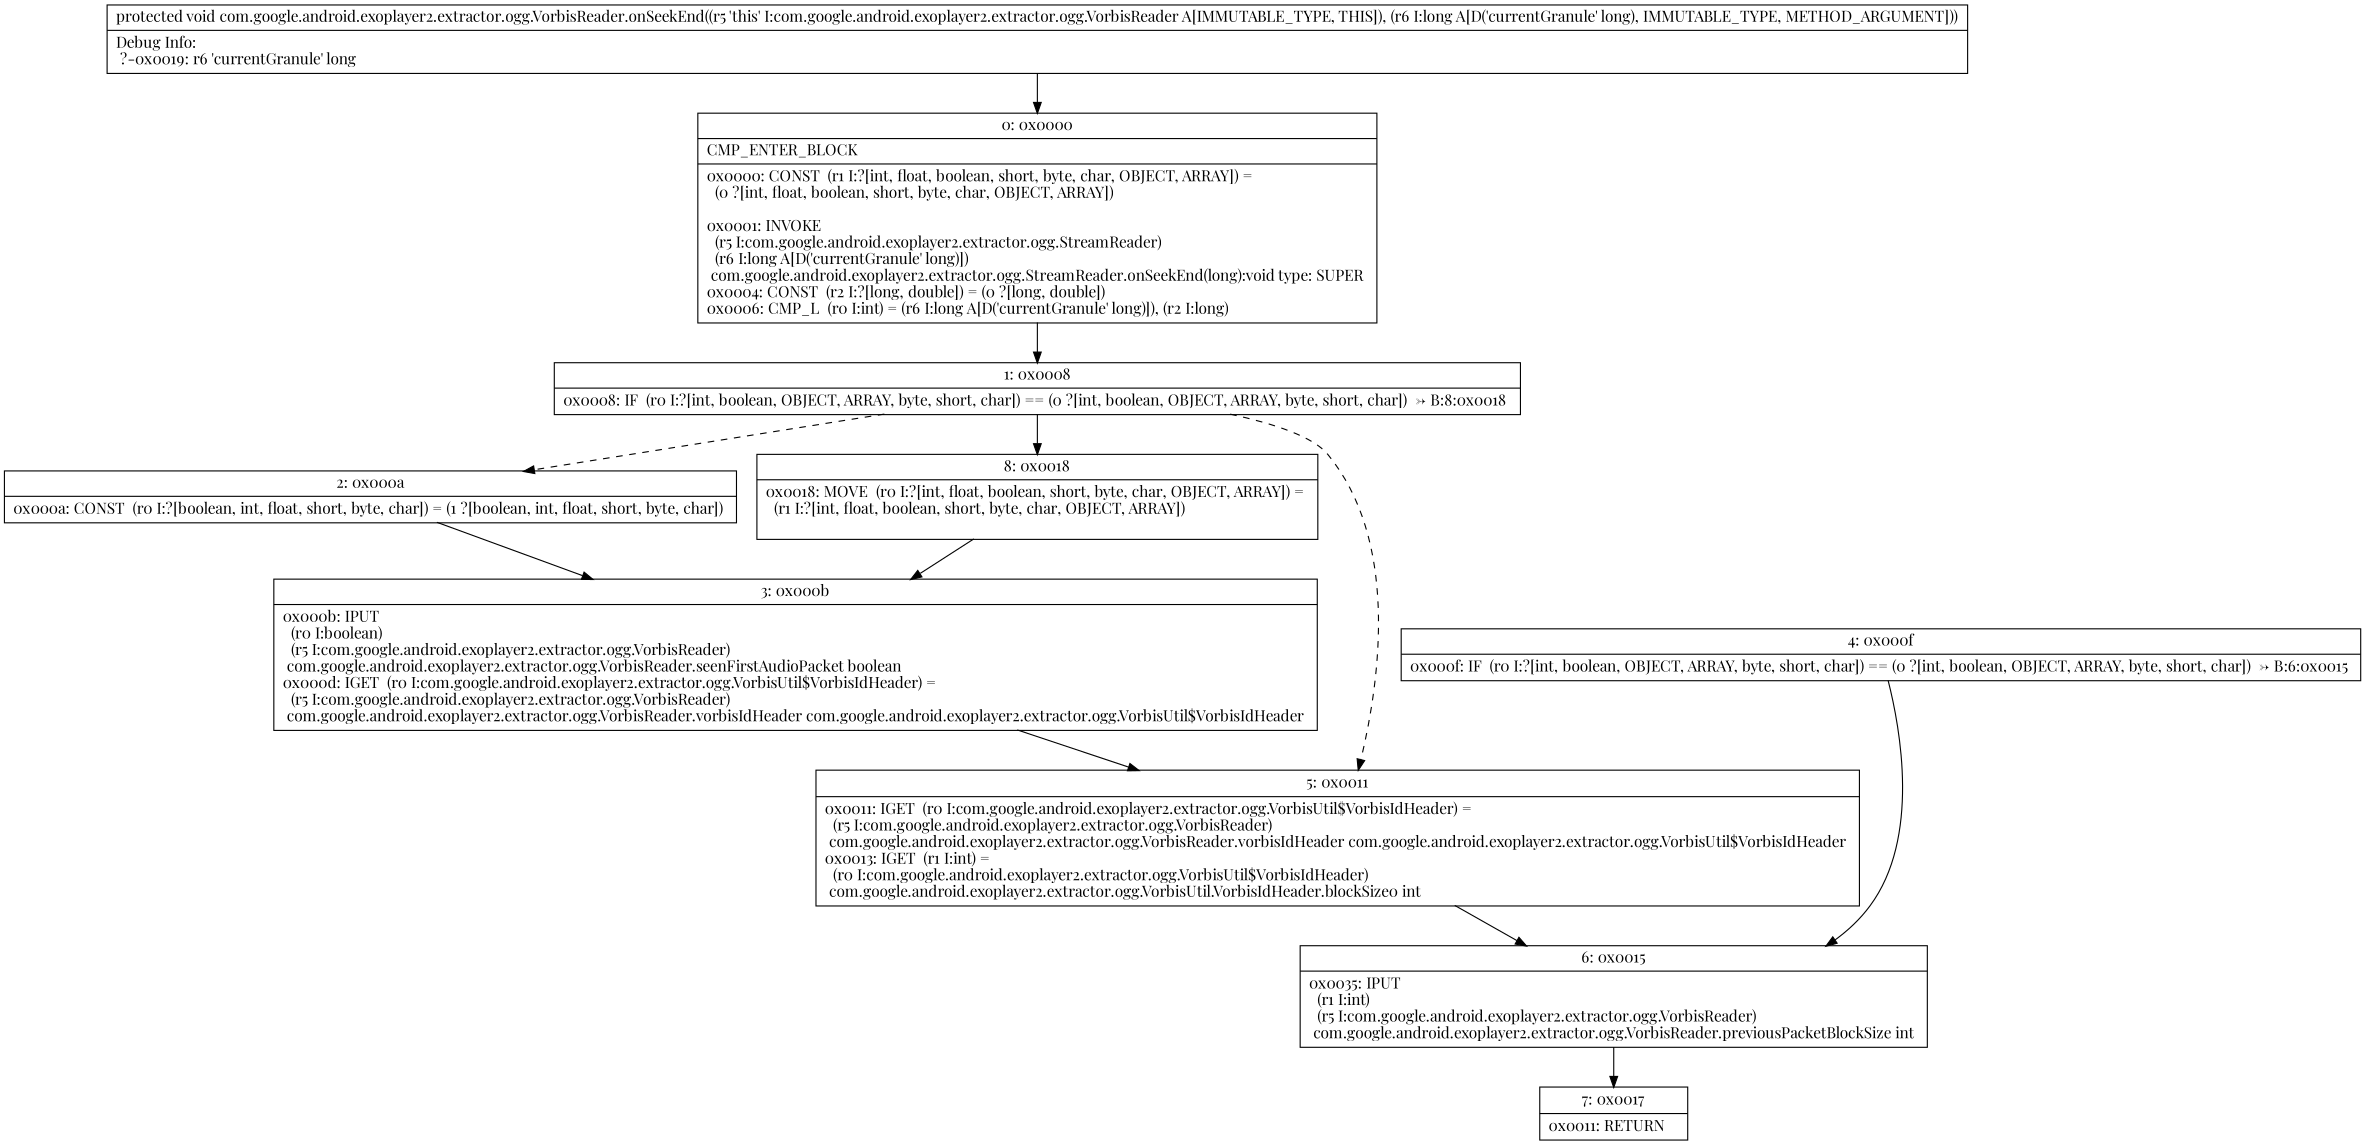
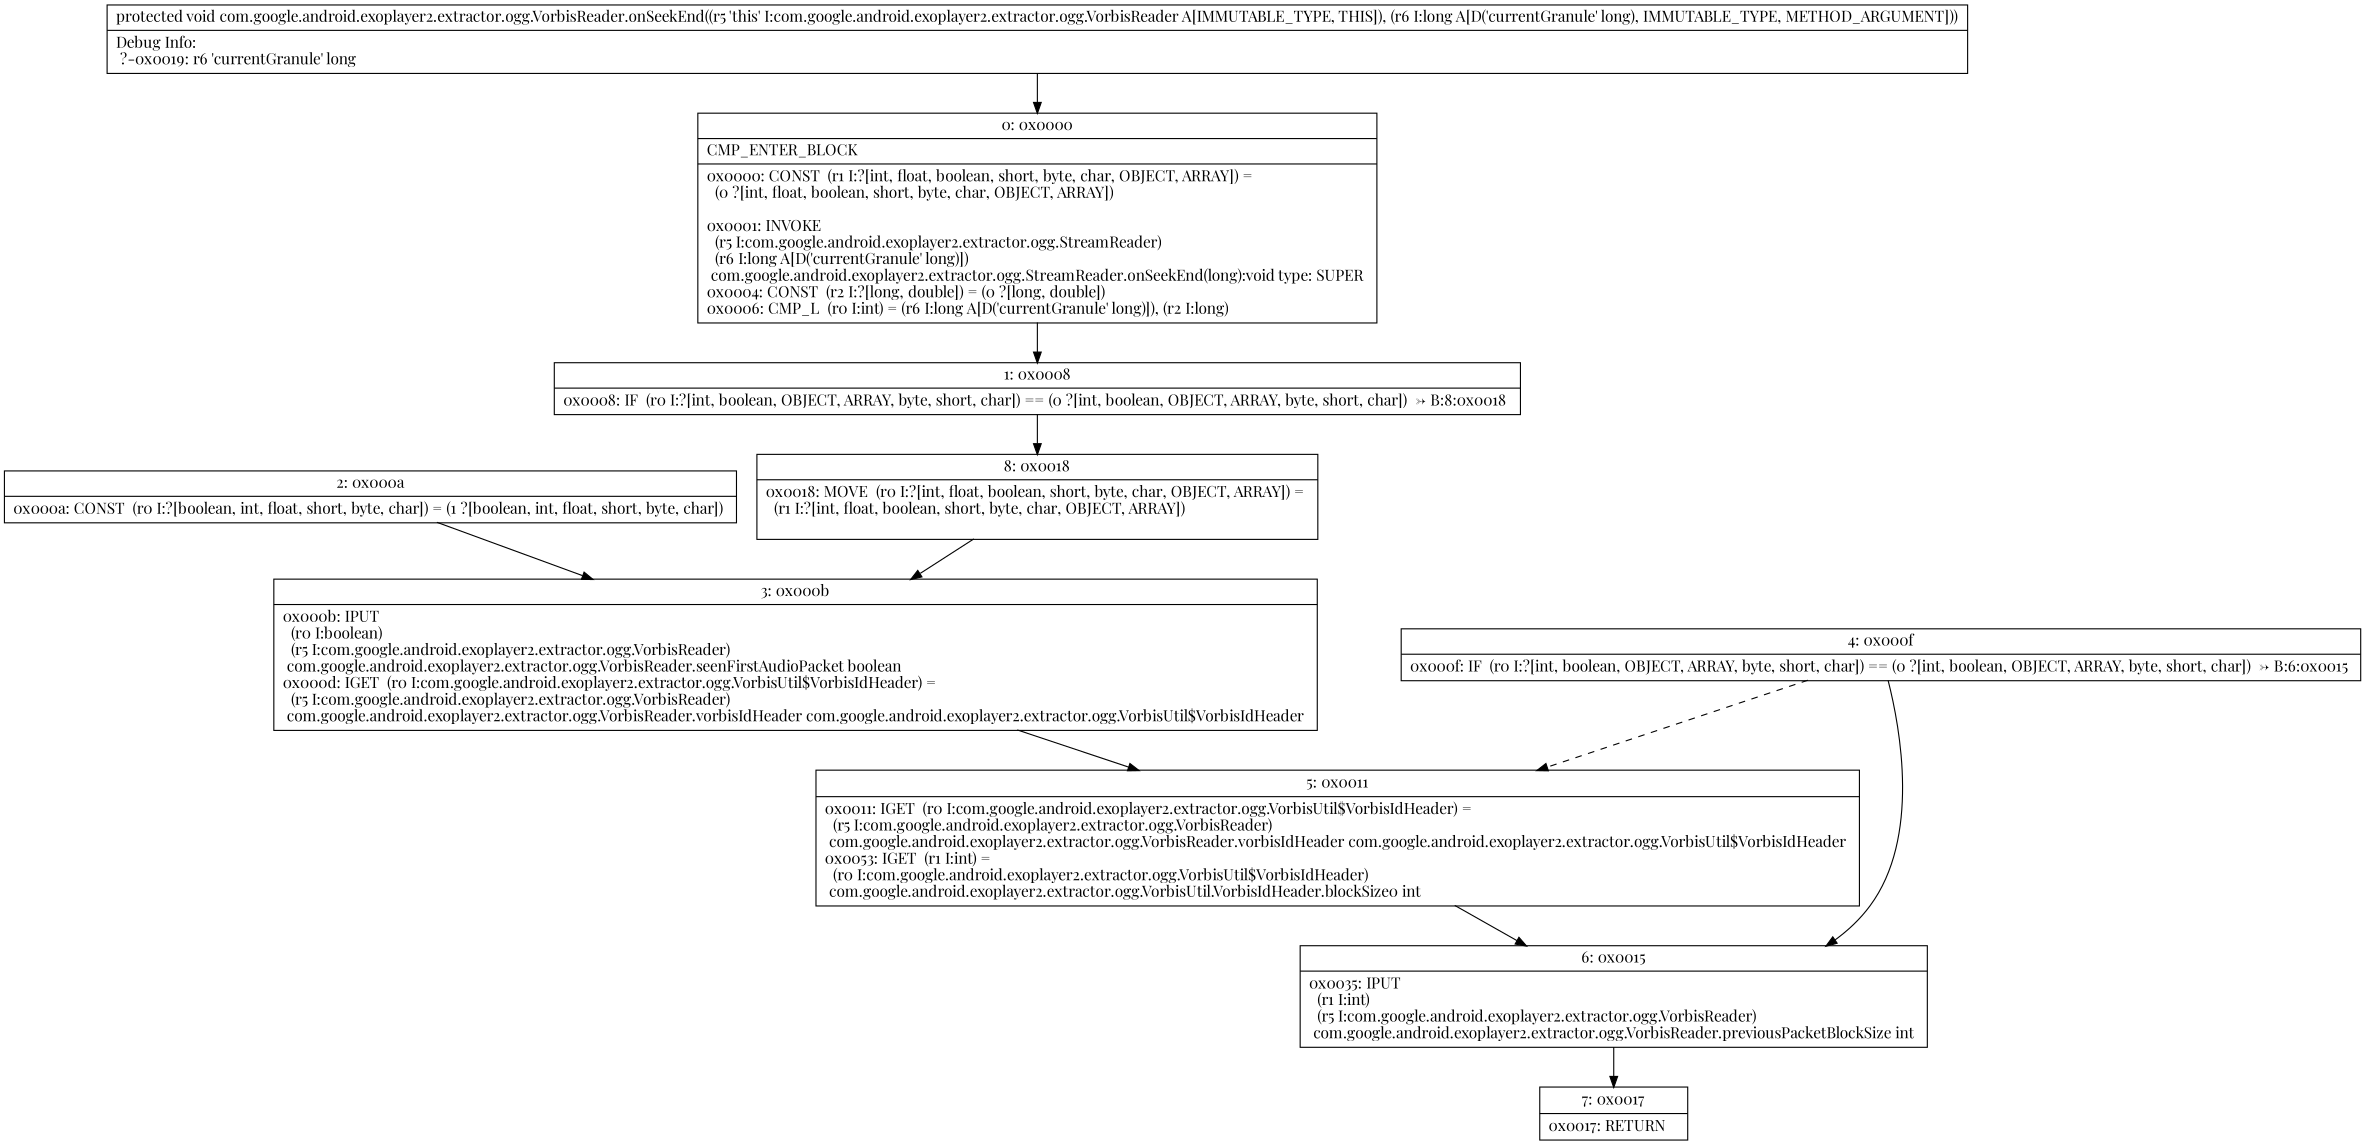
  digraph {
    fontname="Playfair Display"
    node [fontname="Playfair Display" shape=record]
    edge [fontname="Playfair Display"]
    n1 [label="{0\:\ 0x0000|CMP_ENTER_BLOCK\l|0x0000: CONST  (r1 I:?[int, float, boolean, short, byte, char, OBJECT, ARRAY]) = \l  (0 ?[int, float, boolean, short, byte, char, OBJECT, ARRAY])\l \l0x0001: INVOKE  \l  (r5 I:com.google.android.exoplayer2.extractor.ogg.StreamReader)\l  (r6 I:long A[D('currentGranule' long)])\l com.google.android.exoplayer2.extractor.ogg.StreamReader.onSeekEnd(long):void type: SUPER \l0x0004: CONST  (r2 I:?[long, double]) = (0 ?[long, double]) \l0x0006: CMP_L  (r0 I:int) = (r6 I:long A[D('currentGranule' long)]), (r2 I:long) \l}"]
    n2 [label="{1\:\ 0x0008|0x0008: IF  (r0 I:?[int, boolean, OBJECT, ARRAY, byte, short, char]) == (0 ?[int, boolean, OBJECT, ARRAY, byte, short, char])  \-\> B:8:0x0018 \l}"]
    n3 [label="{2\:\ 0x000a|0x000a: CONST  (r0 I:?[boolean, int, float, short, byte, char]) = (1 ?[boolean, int, float, short, byte, char]) \l}"]
    n4 [label="{8\:\ 0x0018|0x0018: MOVE  (r0 I:?[int, float, boolean, short, byte, char, OBJECT, ARRAY]) = \l  (r1 I:?[int, float, boolean, short, byte, char, OBJECT, ARRAY])\l \l}"]
    n5 [label="{3\:\ 0x000b|0x000b: IPUT  \l  (r0 I:boolean)\l  (r5 I:com.google.android.exoplayer2.extractor.ogg.VorbisReader)\l com.google.android.exoplayer2.extractor.ogg.VorbisReader.seenFirstAudioPacket boolean \l0x000d: IGET  (r0 I:com.google.android.exoplayer2.extractor.ogg.VorbisUtil$VorbisIdHeader) = \l  (r5 I:com.google.android.exoplayer2.extractor.ogg.VorbisReader)\l com.google.android.exoplayer2.extractor.ogg.VorbisReader.vorbisIdHeader com.google.android.exoplayer2.extractor.ogg.VorbisUtil$VorbisIdHeader \l}"]
-   n6 [label="{5\:\ 0x0011|0x0011: IGET  (r0 I:com.google.android.exoplayer2.extractor.ogg.VorbisUtil$VorbisIdHeader) = \l  (r5 I:com.google.android.exoplayer2.extractor.ogg.VorbisReader)\l com.google.android.exoplayer2.extractor.ogg.VorbisReader.vorbisIdHeader com.google.android.exoplayer2.extractor.ogg.VorbisUtil$VorbisIdHeader \l0x0013: IGET  (r1 I:int) = \l  (r0 I:com.google.android.exoplayer2.extractor.ogg.VorbisUtil$VorbisIdHeader)\l com.google.android.exoplayer2.extractor.ogg.VorbisUtil.VorbisIdHeader.blockSize0 int \l}"]
+   n6 [label="{5\:\ 0x0011|0x0011: IGET  (r0 I:com.google.android.exoplayer2.extractor.ogg.VorbisUtil$VorbisIdHeader) = \l  (r5 I:com.google.android.exoplayer2.extractor.ogg.VorbisReader)\l com.google.android.exoplayer2.extractor.ogg.VorbisReader.vorbisIdHeader com.google.android.exoplayer2.extractor.ogg.VorbisUtil$VorbisIdHeader \l0x0053: IGET  (r1 I:int) = \l  (r0 I:com.google.android.exoplayer2.extractor.ogg.VorbisUtil$VorbisIdHeader)\l com.google.android.exoplayer2.extractor.ogg.VorbisUtil.VorbisIdHeader.blockSize0 int \l}"]
    n7 [label="{4\:\ 0x000f|0x000f: IF  (r0 I:?[int, boolean, OBJECT, ARRAY, byte, short, char]) == (0 ?[int, boolean, OBJECT, ARRAY, byte, short, char])  \-\> B:6:0x0015 \l}"]
    n8 [label="{6\:\ 0x0015|0x0035: IPUT  \l  (r1 I:int)\l  (r5 I:com.google.android.exoplayer2.extractor.ogg.VorbisReader)\l com.google.android.exoplayer2.extractor.ogg.VorbisReader.previousPacketBlockSize int \l}"]
-   n9 [label="{7\:\ 0x0017|0x0011: RETURN   \l}"]
+   n9 [label="{7\:\ 0x0017|0x0017: RETURN   \l}"]
    n10 [label="{protected void com.google.android.exoplayer2.extractor.ogg.VorbisReader.onSeekEnd((r5 'this' I:com.google.android.exoplayer2.extractor.ogg.VorbisReader A[IMMUTABLE_TYPE, THIS]), (r6 I:long A[D('currentGranule' long), IMMUTABLE_TYPE, METHOD_ARGUMENT]))  | Debug Info:\l  ?\-0x0019: r6 'currentGranule' long\l}"]
    n1 -> n2
-   n2 -> n3 [style=dashed]
    n2 -> n4
    n3 -> n5
    n4 -> n5
    n5 -> n6
    n6 -> n8
-   n2 -> n6 [style=dashed]
+   n7 -> n6 [style=dashed]
    n7 -> n8
    n8 -> n9
    n10 -> n1
  }
